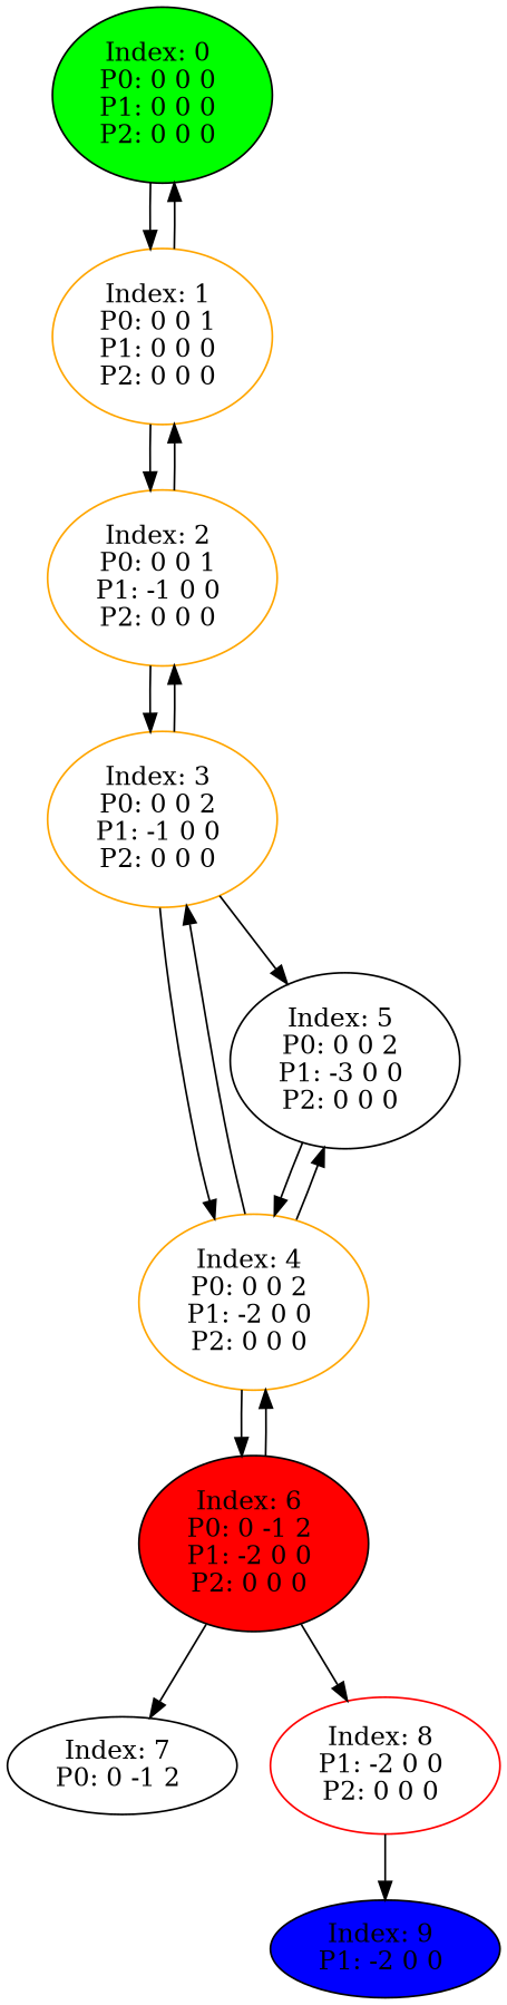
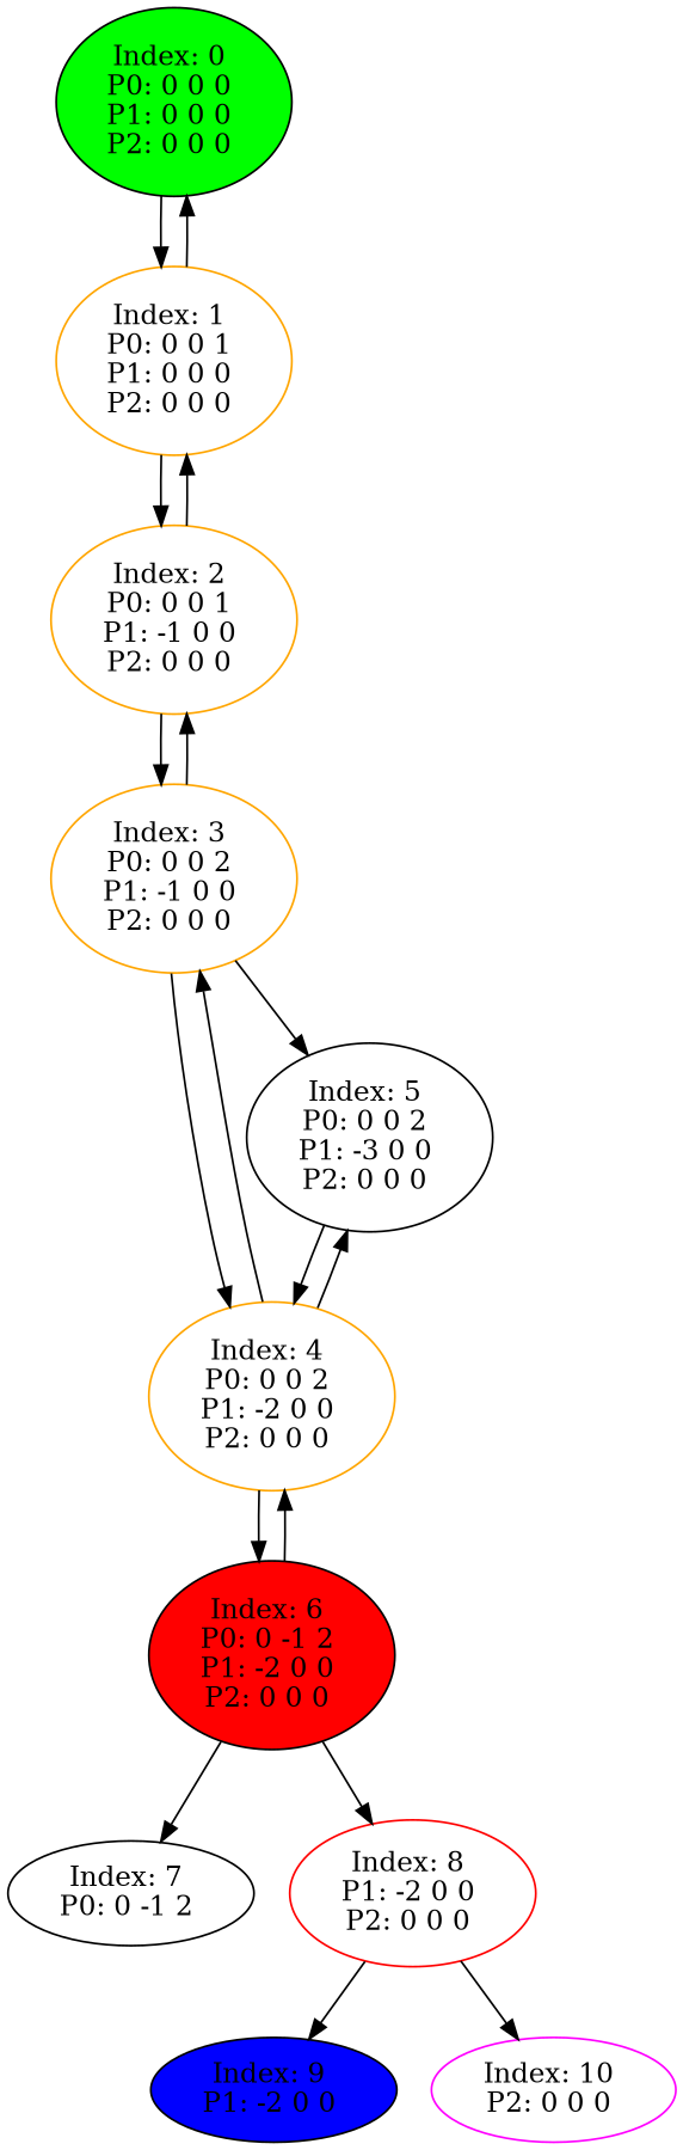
  digraph {
    color=black
    n1 [fillcolor=green label="Index: 0 \nP0: 0 0 0 \nP1: 0 0 0 \nP2: 0 0 0 \n" style=filled]
    n2 [color=orange label="Index: 1 \nP0: 0 0 1 \nP1: 0 0 0 \nP2: 0 0 0 \n"]
    n3 [color=orange label="Index: 2 \nP0: 0 0 1 \nP1: -1 0 0 \nP2: 0 0 0 \n"]
    n4 [color=orange label="Index: 3 \nP0: 0 0 2 \nP1: -1 0 0 \nP2: 0 0 0 \n"]
    n5 [color=orange label="Index: 4 \nP0: 0 0 2 \nP1: -2 0 0 \nP2: 0 0 0 \n"]
    n6 [label="Index: 5 \nP0: 0 0 2 \nP1: -3 0 0 \nP2: 0 0 0 \n"]
    n7 [fillcolor=red label="Index: 6 \nP0: 0 -1 2 \nP1: -2 0 0 \nP2: 0 0 0 \n" style=filled]
    n8 [color=black label="Index: 7 \nP0: 0 -1 2 \n"]
    n9 [color=red label="Index: 8 \nP1: -2 0 0 \nP2: 0 0 0 \n"]
    n10 [fillcolor=blue label="Index: 9 \nP1: -2 0 0 \n" style=filled]
+   n11 [color=fuchsia label="Index: 10 \nP2: 0 0 0 \n"]
    n1 -> n2
    n2 -> n1
    n2 -> n3
    n3 -> n2
    n3 -> n4
    n4 -> n3
    n4 -> n5
    n4 -> n6
    n5 -> n4
    n5 -> n6
    n5 -> n7
    n6 -> n5
    n7 -> n5
    n7 -> n8
    n7 -> n9
    n9 -> n10
+   n9 -> n11
  }
